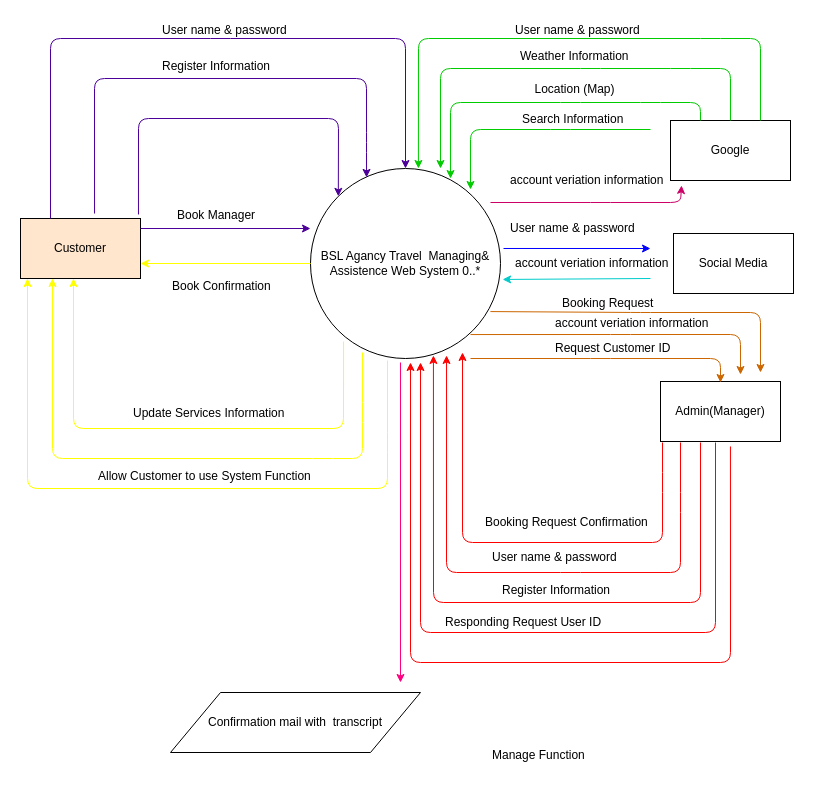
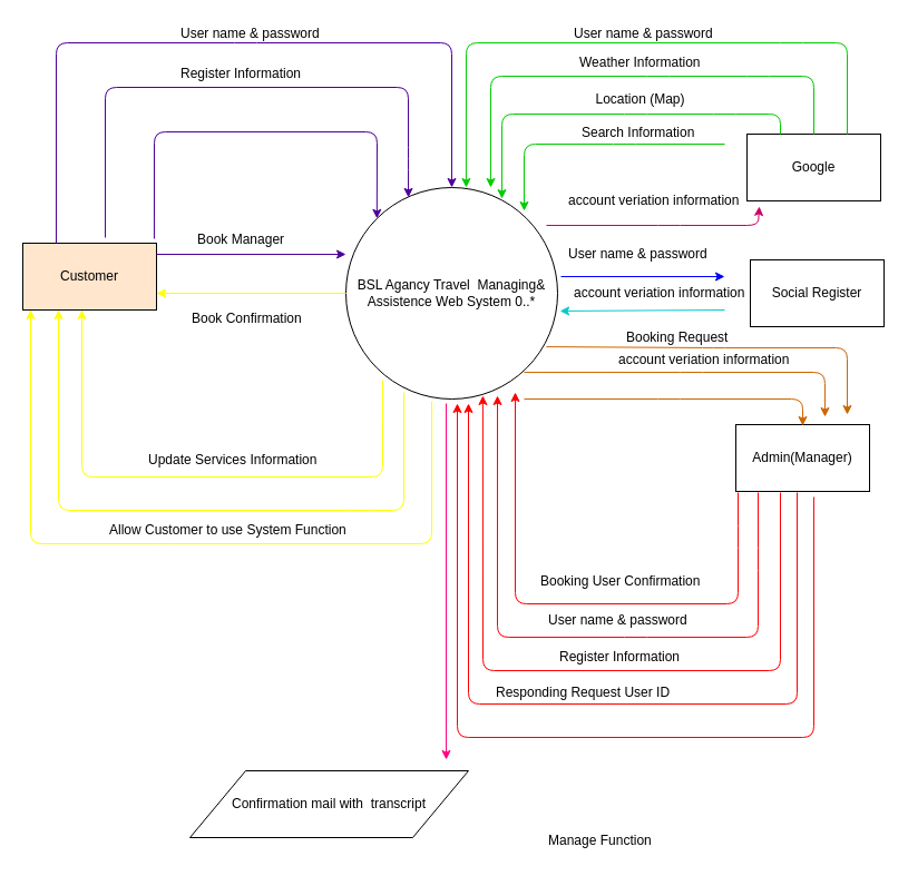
  <mxCell id="0" />
  <mxCell id="1" parent="0" />
  <mxCell id="2" value="&lt;p&gt;BSL Agancy Travel &amp;nbsp;Managing&amp;amp; Assistence Web System 0..*&lt;/p&gt;" style="ellipse;whiteSpace=wrap;html=1;aspect=fixed;" parent="1" vertex="1"><mxGeometry x="310" y="168" width="190" height="190" as="geometry" /></mxCell>
  <mxCell id="3" value="Customer" style="rounded=0;whiteSpace=wrap;html=1;strokeColor=#000000;fillColor=#ffe6cc;" parent="1" vertex="1"><mxGeometry x="20" y="218" width="120" height="60" as="geometry" /></mxCell>
  <mxCell id="4" value="" style="endArrow=classic;html=1;entryX=0;entryY=0.5;entryDx=0;entryDy=0;exitX=1;exitY=0.5;exitDx=0;exitDy=0;strokeColor=#4C0099;" parent="1" edge="1"><mxGeometry width="50" height="50" relative="1" as="geometry"><mxPoint x="140" y="228" as="sourcePoint" /><mxPoint x="310" y="228" as="targetPoint" /></mxGeometry></mxCell>
  <mxCell id="5" value="" style="endArrow=classic;html=1;entryX=0;entryY=0;entryDx=0;entryDy=0;exitX=0.983;exitY=-0.067;exitDx=0;exitDy=0;exitPerimeter=0;strokeColor=#4C0099;" parent="1" source="3" target="2" edge="1"><mxGeometry width="50" height="50" relative="1" as="geometry"><mxPoint x="140" y="168" as="sourcePoint" /><mxPoint x="270" y="138" as="targetPoint" /><Array as="points"><mxPoint x="138" y="118" /><mxPoint x="338" y="118" /></Array></mxGeometry></mxCell>
  <mxCell id="6" value="" style="endArrow=classic;html=1;entryX=0.295;entryY=0.047;entryDx=0;entryDy=0;entryPerimeter=0;exitX=0.617;exitY=-0.083;exitDx=0;exitDy=0;exitPerimeter=0;strokeColor=#4C0099;" parent="1" source="3" target="2" edge="1"><mxGeometry width="50" height="50" relative="1" as="geometry"><mxPoint x="30" y="78" as="sourcePoint" /><mxPoint x="50" y="428" as="targetPoint" /><Array as="points"><mxPoint x="94" y="78" /><mxPoint x="366" y="78" /><mxPoint x="366" y="142" /></Array></mxGeometry></mxCell>
  <mxCell id="7" value="" style="endArrow=classic;html=1;entryX=0.5;entryY=0;entryDx=0;entryDy=0;exitX=0.25;exitY=0;exitDx=0;exitDy=0;strokeColor=#4C0099;" parent="1" source="3" target="2" edge="1"><mxGeometry width="50" height="50" relative="1" as="geometry"><mxPoint x="10" y="118" as="sourcePoint" /><mxPoint x="60" y="68" as="targetPoint" /><Array as="points"><mxPoint x="50" y="38" /><mxPoint x="220" y="38" /><mxPoint x="405" y="38" /></Array></mxGeometry></mxCell>
  <mxCell id="8" value="" style="endArrow=classic;html=1;exitX=0;exitY=0.5;exitDx=0;exitDy=0;strokeColor=#FFFF00;" parent="1" source="2" edge="1"><mxGeometry width="50" height="50" relative="1" as="geometry"><mxPoint x="300" y="262.5" as="sourcePoint" /><mxPoint x="140" y="263" as="targetPoint" /><Array as="points" /></mxGeometry></mxCell>
  <mxCell id="9" value="" style="endArrow=classic;html=1;entryX=0.25;entryY=1;entryDx=0;entryDy=0;strokeColor=#FFFF00;" parent="1" edge="1"><mxGeometry width="50" height="50" relative="1" as="geometry"><mxPoint x="387" y="360" as="sourcePoint" /><mxPoint x="27" y="278" as="targetPoint" /><Array as="points"><mxPoint x="387" y="442" /><mxPoint x="387" y="488" /><mxPoint x="147" y="488" /><mxPoint x="27" y="488" /></Array></mxGeometry></mxCell>
  <mxCell id="10" value="" style="endArrow=classic;html=1;entryX=0.5;entryY=1;entryDx=0;entryDy=0;strokeColor=#FFFF00;" parent="1" edge="1"><mxGeometry width="50" height="50" relative="1" as="geometry"><mxPoint x="362" y="352" as="sourcePoint" /><mxPoint x="52" y="278" as="targetPoint" /><Array as="points"><mxPoint x="362" y="412" /><mxPoint x="362" y="458" /><mxPoint x="322" y="458" /><mxPoint x="52" y="458" /></Array></mxGeometry></mxCell>
  <mxCell id="11" value="" style="endArrow=classic;html=1;entryX=0.75;entryY=1;entryDx=0;entryDy=0;exitX=0.174;exitY=0.911;exitDx=0;exitDy=0;exitPerimeter=0;strokeColor=#FFFF00;" parent="1" source="2" edge="1"><mxGeometry width="50" height="50" relative="1" as="geometry"><mxPoint x="343" y="358" as="sourcePoint" /><mxPoint x="73" y="278" as="targetPoint" /><Array as="points"><mxPoint x="343" y="428" /><mxPoint x="73" y="428" /></Array></mxGeometry></mxCell>
  <mxCell id="12" value="Google" style="rounded=0;whiteSpace=wrap;html=1;" parent="1" vertex="1"><mxGeometry x="670" y="120" width="120" height="60" as="geometry" /></mxCell>
- <mxCell id="13" value="Social Media" style="rounded=0;whiteSpace=wrap;html=1;" parent="1" vertex="1"><mxGeometry x="673" y="233" width="120" height="60" as="geometry" /></mxCell>
+ <mxCell id="13" value="Social Register" style="rounded=0;whiteSpace=wrap;html=1;" parent="1" vertex="1"><mxGeometry x="673" y="233" width="120" height="60" as="geometry" /></mxCell>
  <mxCell id="14" value="Admin(Manager)" style="rounded=0;whiteSpace=wrap;html=1;" parent="1" vertex="1"><mxGeometry x="660" y="381" width="120" height="60" as="geometry" /></mxCell>
  <mxCell id="15" value="" style="endArrow=classic;html=1;entryX=0.568;entryY=0;entryDx=0;entryDy=0;entryPerimeter=0;exitX=0.75;exitY=0;exitDx=0;exitDy=0;strokeColor=#00CC00;" parent="1" source="12" target="2" edge="1"><mxGeometry width="50" height="50" relative="1" as="geometry"><mxPoint x="710" y="88" as="sourcePoint" /><mxPoint x="570" y="138" as="targetPoint" /><Array as="points"><mxPoint x="760" y="38" /><mxPoint x="710" y="38" /><mxPoint x="418" y="38" /></Array></mxGeometry></mxCell>
  <mxCell id="16" value="" style="endArrow=classic;html=1;exitX=0.5;exitY=0;exitDx=0;exitDy=0;strokeColor=#00CC00;" parent="1" source="12" edge="1"><mxGeometry width="50" height="50" relative="1" as="geometry"><mxPoint x="680" y="88" as="sourcePoint" /><mxPoint x="440" y="168" as="targetPoint" /><Array as="points"><mxPoint x="730" y="68" /><mxPoint x="680" y="68" /><mxPoint x="590" y="68" /><mxPoint x="440" y="68" /></Array></mxGeometry></mxCell>
  <mxCell id="17" value="Location (Map)" style="text;html=1;resizable=0;points=[];align=center;verticalAlign=middle;labelBackgroundColor=#ffffff;" parent="16" vertex="1" connectable="0"><mxGeometry x="0.068" y="5" relative="1" as="geometry"><mxPoint x="27" y="15" as="offset" /></mxGeometry></mxCell>
  <mxCell id="18" value="" style="endArrow=classic;html=1;entryX=0.737;entryY=0.053;entryDx=0;entryDy=0;entryPerimeter=0;exitX=0.25;exitY=0;exitDx=0;exitDy=0;strokeColor=#00CC00;" parent="1" source="12" target="2" edge="1"><mxGeometry width="50" height="50" relative="1" as="geometry"><mxPoint x="660" y="82" as="sourcePoint" /><mxPoint x="630" y="308" as="targetPoint" /><Array as="points"><mxPoint x="700" y="102" /><mxPoint x="650" y="102" /><mxPoint x="570" y="102" /><mxPoint x="450" y="102" /></Array></mxGeometry></mxCell>
  <mxCell id="19" value="" style="endArrow=classic;html=1;strokeColor=#00CC00;" parent="1" edge="1"><mxGeometry width="50" height="50" relative="1" as="geometry"><mxPoint x="650" y="129" as="sourcePoint" /><mxPoint x="470" y="189" as="targetPoint" /><Array as="points"><mxPoint x="560" y="129" /><mxPoint x="470" y="129" /></Array></mxGeometry></mxCell>
  <mxCell id="20" value="" style="endArrow=classic;html=1;entryX=0.092;entryY=1.083;entryDx=0;entryDy=0;entryPerimeter=0;strokeColor=#CC0066;" parent="1" target="12" edge="1"><mxGeometry width="50" height="50" relative="1" as="geometry"><mxPoint x="490" y="202" as="sourcePoint" /><mxPoint x="680" y="192" as="targetPoint" /><Array as="points"><mxPoint x="600" y="202" /><mxPoint x="680" y="202" /></Array></mxGeometry></mxCell>
  <mxCell id="21" value="" style="endArrow=classic;html=1;exitX=1.016;exitY=0.421;exitDx=0;exitDy=0;exitPerimeter=0;strokeColor=#0000FF;" parent="1" source="2" edge="1"><mxGeometry width="50" height="50" relative="1" as="geometry"><mxPoint x="520" y="247.5" as="sourcePoint" /><mxPoint x="650" y="248" as="targetPoint" /></mxGeometry></mxCell>
  <mxCell id="22" value="" style="endArrow=classic;html=1;entryX=1.011;entryY=0.584;entryDx=0;entryDy=0;entryPerimeter=0;strokeColor=#00CCCC;" parent="1" target="2" edge="1"><mxGeometry width="50" height="50" relative="1" as="geometry"><mxPoint x="650" y="278" as="sourcePoint" /><mxPoint x="510" y="278" as="targetPoint" /></mxGeometry></mxCell>
  <mxCell id="23" value="" style="endArrow=classic;html=1;exitX=0.947;exitY=0.753;exitDx=0;exitDy=0;exitPerimeter=0;strokeColor=#CC6600;" parent="1" source="2" edge="1"><mxGeometry width="50" height="50" relative="1" as="geometry"><mxPoint x="500" y="312" as="sourcePoint" /><mxPoint x="760" y="372" as="targetPoint" /><Array as="points"><mxPoint x="640" y="312" /><mxPoint x="760" y="312" /></Array></mxGeometry></mxCell>
  <mxCell id="24" value="" style="endArrow=classic;html=1;exitX=0;exitY=1.017;exitDx=0;exitDy=0;exitPerimeter=0;strokeColor=#FF0000;" parent="1" edge="1"><mxGeometry width="50" height="50" relative="1" as="geometry"><mxPoint x="662" y="442" as="sourcePoint" /><mxPoint x="462" y="352" as="targetPoint" /><Array as="points"><mxPoint x="662" y="482" /><mxPoint x="662" y="542" /><mxPoint x="462" y="542" /></Array></mxGeometry></mxCell>
  <mxCell id="25" value="" style="endArrow=classic;html=1;strokeColor=#CC6600;" parent="1" edge="1"><mxGeometry width="50" height="50" relative="1" as="geometry"><mxPoint x="470" y="358" as="sourcePoint" /><mxPoint x="720" y="382" as="targetPoint" /><Array as="points"><mxPoint x="600" y="358" /><mxPoint x="720" y="358" /></Array></mxGeometry></mxCell>
  <mxCell id="26" value="" style="endArrow=classic;html=1;exitX=0.842;exitY=0.874;exitDx=0;exitDy=0;exitPerimeter=0;strokeColor=#CC6600;" parent="1" source="2" edge="1"><mxGeometry width="50" height="50" relative="1" as="geometry"><mxPoint x="480" y="334" as="sourcePoint" /><mxPoint x="740" y="374" as="targetPoint" /><Array as="points"><mxPoint x="620" y="334" /><mxPoint x="740" y="334" /></Array></mxGeometry></mxCell>
  <mxCell id="27" value="" style="endArrow=classic;html=1;entryX=0.716;entryY=0.984;entryDx=0;entryDy=0;entryPerimeter=0;strokeColor=#FF0000;" parent="1" target="2" edge="1"><mxGeometry width="50" height="50" relative="1" as="geometry"><mxPoint x="680" y="442" as="sourcePoint" /><mxPoint x="405" y="362" as="targetPoint" /><Array as="points"><mxPoint x="680" y="502" /><mxPoint x="680" y="572" /><mxPoint x="570" y="572" /><mxPoint x="446" y="572" /></Array></mxGeometry></mxCell>
  <mxCell id="28" value="" style="endArrow=classic;html=1;exitX=0.583;exitY=1.083;exitDx=0;exitDy=0;exitPerimeter=0;strokeColor=#FF0000;" parent="1" source="14" edge="1"><mxGeometry width="50" height="50" relative="1" as="geometry"><mxPoint x="730" y="612" as="sourcePoint" /><mxPoint x="410" y="362" as="targetPoint" /><Array as="points"><mxPoint x="730" y="662" /><mxPoint x="410" y="662" /></Array></mxGeometry></mxCell>
  <mxCell id="29" value="" style="endArrow=classic;html=1;entryX=0.647;entryY=0.984;entryDx=0;entryDy=0;entryPerimeter=0;strokeColor=#FF0000;" parent="1" target="2" edge="1"><mxGeometry width="50" height="50" relative="1" as="geometry"><mxPoint x="700" y="442" as="sourcePoint" /><mxPoint x="410" y="362" as="targetPoint" /><Array as="points"><mxPoint x="700" y="602" /><mxPoint x="433" y="602" /></Array></mxGeometry></mxCell>
  <mxCell id="30" value="" style="endArrow=classic;html=1;strokeColor=#FF0000;" parent="1" edge="1"><mxGeometry width="50" height="50" relative="1" as="geometry"><mxPoint x="715" y="442" as="sourcePoint" /><mxPoint x="420" y="362" as="targetPoint" /><Array as="points"><mxPoint x="715" y="632" /><mxPoint x="420" y="632" /></Array></mxGeometry></mxCell>
  <mxCell id="31" value="Book Manager" style="text;html=1;resizable=0;points=[];autosize=1;align=left;verticalAlign=top;spacingTop=-4;" parent="1" vertex="1"><mxGeometry x="175" y="205" width="110" height="20" as="geometry" /></mxCell>
  <mxCell id="32" value="Book Confirmation" style="text;html=1;resizable=0;points=[];autosize=1;align=left;verticalAlign=top;spacingTop=-4;" parent="1" vertex="1"><mxGeometry x="170" y="276" width="110" height="20" as="geometry" /></mxCell>
  <mxCell id="33" value="Update Services Information" style="text;html=1;resizable=0;points=[];autosize=1;align=left;verticalAlign=top;spacingTop=-4;" parent="1" vertex="1"><mxGeometry x="131" y="403" width="170" height="20" as="geometry" /></mxCell>
  <mxCell id="34" value="Allow Customer to use System Function" style="text;html=1;resizable=0;points=[];autosize=1;align=left;verticalAlign=top;spacingTop=-4;" parent="1" vertex="1"><mxGeometry x="96" y="466" width="230" height="20" as="geometry" /></mxCell>
  <mxCell id="35" value="Register Information" style="text;html=1;resizable=0;points=[];autosize=1;align=left;verticalAlign=top;spacingTop=-4;" parent="1" vertex="1"><mxGeometry x="160" y="56" width="120" height="20" as="geometry" /></mxCell>
  <mxCell id="36" value="User name &amp;amp; password" style="text;html=1;resizable=0;points=[];autosize=1;align=left;verticalAlign=top;spacingTop=-4;" parent="1" vertex="1"><mxGeometry x="160" y="20" width="140" height="20" as="geometry" /></mxCell>
  <mxCell id="37" value="User name &amp;amp; password" style="text;html=1;resizable=0;points=[];autosize=1;align=left;verticalAlign=top;spacingTop=-4;" parent="1" vertex="1"><mxGeometry x="513" y="20" width="140" height="20" as="geometry" /></mxCell>
  <mxCell id="38" value="Weather Information" style="text;html=1;resizable=0;points=[];autosize=1;align=left;verticalAlign=top;spacingTop=-4;" parent="1" vertex="1"><mxGeometry x="518" y="46" width="120" height="20" as="geometry" /></mxCell>
  <mxCell id="39" value="Search Information" style="text;html=1;resizable=0;points=[];autosize=1;align=left;verticalAlign=top;spacingTop=-4;" parent="1" vertex="1"><mxGeometry x="520" y="108.5" width="120" height="20" as="geometry" /></mxCell>
  <mxCell id="40" value="account veriation information" style="text;html=1;resizable=0;points=[];autosize=1;align=left;verticalAlign=top;spacingTop=-4;" parent="1" vertex="1"><mxGeometry x="508" y="170" width="170" height="20" as="geometry" /></mxCell>
  <mxCell id="41" value="User name &amp;amp; password" style="text;html=1;resizable=0;points=[];autosize=1;align=left;verticalAlign=top;spacingTop=-4;" parent="1" vertex="1"><mxGeometry x="508" y="218" width="140" height="20" as="geometry" /></mxCell>
  <mxCell id="42" value="account veriation information" style="text;html=1;resizable=0;points=[];autosize=1;align=left;verticalAlign=top;spacingTop=-4;" parent="1" vertex="1"><mxGeometry x="513" y="253" width="170" height="20" as="geometry" /></mxCell>
  <mxCell id="43" value="Booking Request" style="text;html=1;resizable=0;points=[];autosize=1;align=left;verticalAlign=top;spacingTop=-4;" parent="1" vertex="1"><mxGeometry x="560" y="293" width="110" height="20" as="geometry" /></mxCell>
  <mxCell id="44" value="account veriation information" style="text;html=1;resizable=0;points=[];autosize=1;align=left;verticalAlign=top;spacingTop=-4;" parent="1" vertex="1"><mxGeometry x="553" y="313" width="170" height="20" as="geometry" /></mxCell>
- <mxCell id="45" value="Request Customer ID" style="text;html=1;resizable=0;points=[];autosize=1;align=left;verticalAlign=top;spacingTop=-4;" parent="1" vertex="1"><mxGeometry x="553" y="338" width="130" height="20" as="geometry" /></mxCell>
- <mxCell id="46" value="Booking Request Confirmation" style="text;html=1;resizable=0;points=[];autosize=1;align=left;verticalAlign=top;spacingTop=-4;" parent="1" vertex="1"><mxGeometry x="483" y="512" width="180" height="20" as="geometry" /></mxCell>
+ <mxCell id="46" value="Booking User Confirmation" style="text;html=1;resizable=0;points=[];autosize=1;align=left;verticalAlign=top;spacingTop=-4;" parent="1" vertex="1"><mxGeometry x="483" y="512" width="180" height="20" as="geometry" /></mxCell>
  <mxCell id="47" value="Manage Function" style="text;html=1;resizable=0;points=[];autosize=1;align=left;verticalAlign=top;spacingTop=-4;" parent="1" vertex="1"><mxGeometry x="490" y="744.5" width="110" height="20" as="geometry" /></mxCell>
  <mxCell id="48" value="Responding Request User ID" style="text;html=1;resizable=0;points=[];autosize=1;align=left;verticalAlign=top;spacingTop=-4;" parent="1" vertex="1"><mxGeometry x="443" y="612" width="170" height="20" as="geometry" /></mxCell>
  <mxCell id="49" value="Register Information" style="text;html=1;resizable=0;points=[];autosize=1;align=left;verticalAlign=top;spacingTop=-4;" parent="1" vertex="1"><mxGeometry x="500" y="579.5" width="120" height="20" as="geometry" /></mxCell>
  <mxCell id="50" value="User name &amp;amp; password" style="text;html=1;resizable=0;points=[];autosize=1;align=left;verticalAlign=top;spacingTop=-4;" parent="1" vertex="1"><mxGeometry x="490" y="547" width="140" height="20" as="geometry" /></mxCell>
  <mxCell id="51" value="" style="endArrow=classic;html=1;strokeColor=#FF0080;" edge="1" parent="1"><mxGeometry width="50" height="50" relative="1" as="geometry"><mxPoint x="400" y="362" as="sourcePoint" /><mxPoint x="400" y="682" as="targetPoint" /></mxGeometry></mxCell>
  <mxCell id="52" value="&lt;span&gt;Confirmation mail with&amp;nbsp; transcript&lt;/span&gt;" style="shape=parallelogram;perimeter=parallelogramPerimeter;whiteSpace=wrap;html=1;" vertex="1" parent="1"><mxGeometry x="170" y="692" width="250" height="60" as="geometry" /></mxCell>
